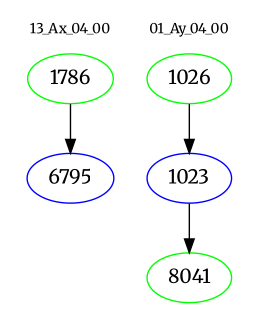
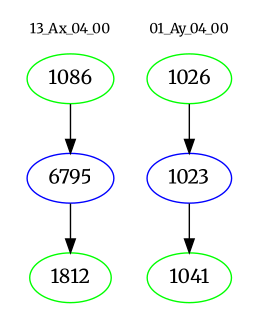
  digraph {
    fontname=Merriweather
    node [color=green fontname=Merriweather]
    edge [color=black fontname=Merriweather]
-   n1 [label=1786]
+   n1 [label=1086]
    n2 [color=blue label=6795]
+   n3 [label=1812]
    n4 [label=1026]
    n5 [color=blue label=1023]
-   n6 [label=8041]
+   n6 [label=1041]
    subgraph cluster_1 {
      color=white
      fontsize=10
      label="13_Ax_04_00"
      n1
      n2
+     n3
    }
    subgraph cluster_2 {
      color=white
      fontsize=10
      label="01_Ay_04_00"
      n4
      n5
      n6
    }
    n1 -> n2
+   n2 -> n3
    n4 -> n5
    n5 -> n6
  }
